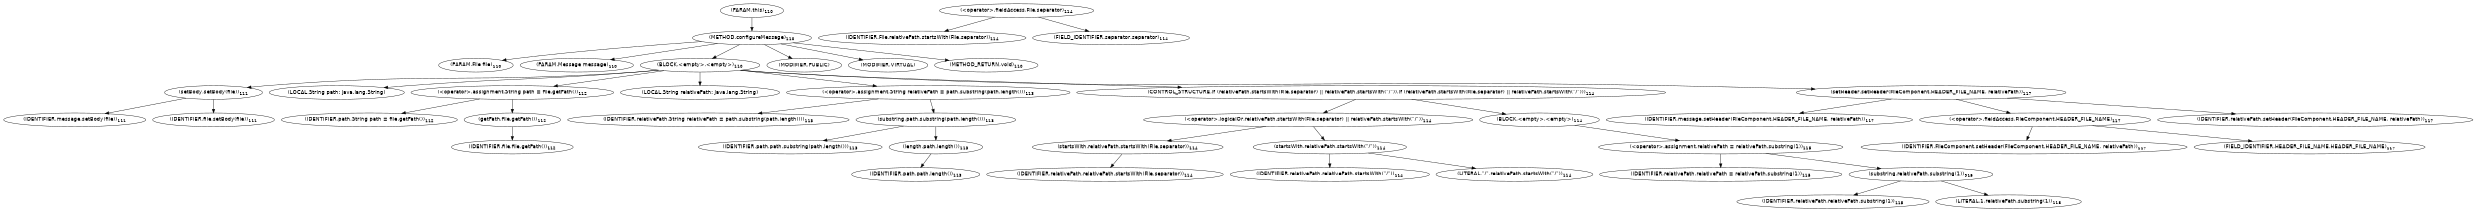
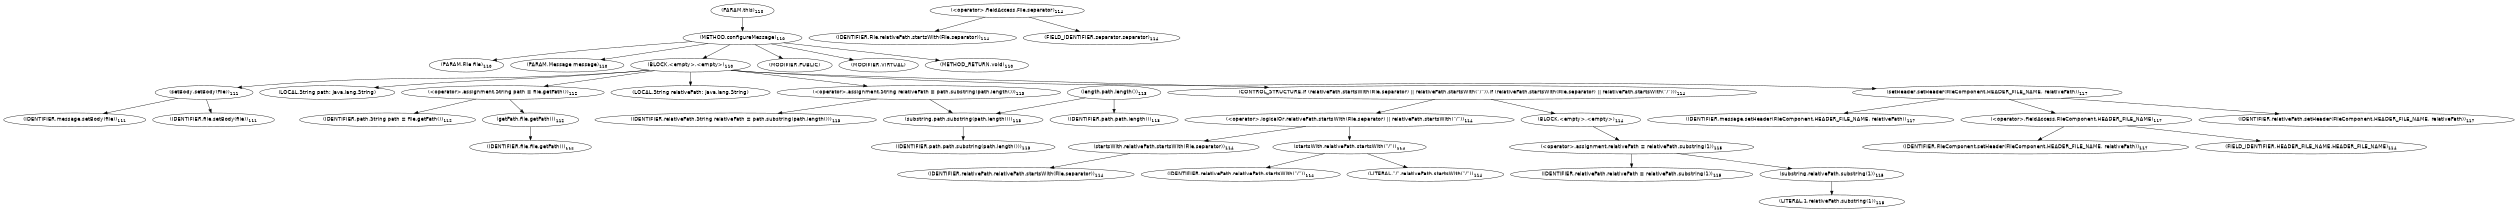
  digraph {
    fontname="DejaVu Sans"
    node [fontname="DejaVu Sans"]
    edge [fontname="DejaVu Sans"]
    n1 [label=<(METHOD,configureMessage)<SUB>110</SUB>>]
    n2 [label=<(PARAM,File file)<SUB>110</SUB>>]
    n3 [label=<(PARAM,Message message)<SUB>110</SUB>>]
    n4 [label=<(BLOCK,&lt;empty&gt;,&lt;empty&gt;)<SUB>110</SUB>>]
    n5 [label=<(MODIFIER,PUBLIC)>]
    n6 [label=<(MODIFIER,VIRTUAL)>]
    n7 [label=<(METHOD_RETURN,void)<SUB>110</SUB>>]
    n8 [label=<(PARAM,this)<SUB>110</SUB>>]
    n9 [label=<(setBody,setBody(file))<SUB>111</SUB>>]
    n10 [label=<(LOCAL,String path: java.lang.String)>]
    n11 [label=<(&lt;operator&gt;.assignment,String path = file.getPath())<SUB>112</SUB>>]
    n12 [label=<(LOCAL,String relativePath: java.lang.String)>]
    n13 [label=<(&lt;operator&gt;.assignment,String relativePath = path.substring(path.length()))<SUB>113</SUB>>]
    n14 [label=<(CONTROL_STRUCTURE,if (relativePath.startsWith(File.separator) || relativePath.startsWith(&quot;/&quot;)),if (relativePath.startsWith(File.separator) || relativePath.startsWith(&quot;/&quot;)))<SUB>114</SUB>>]
    n15 [label=<(setHeader,setHeader(FileComponent.HEADER_FILE_NAME, relativePath))<SUB>117</SUB>>]
    n16 [label=<(IDENTIFIER,message,setBody(file))<SUB>111</SUB>>]
    n17 [label=<(IDENTIFIER,file,setBody(file))<SUB>111</SUB>>]
    n18 [label=<(IDENTIFIER,path,String path = file.getPath())<SUB>112</SUB>>]
    n19 [label=<(getPath,file.getPath())<SUB>112</SUB>>]
    n20 [label=<(IDENTIFIER,relativePath,String relativePath = path.substring(path.length()))<SUB>113</SUB>>]
    n21 [label=<(substring,path.substring(path.length()))<SUB>113</SUB>>]
    n22 [label=<(&lt;operator&gt;.logicalOr,relativePath.startsWith(File.separator) || relativePath.startsWith(&quot;/&quot;))<SUB>114</SUB>>]
    n23 [label=<(BLOCK,&lt;empty&gt;,&lt;empty&gt;)<SUB>114</SUB>>]
    n24 [label=<(IDENTIFIER,message,setHeader(FileComponent.HEADER_FILE_NAME, relativePath))<SUB>117</SUB>>]
    n25 [label=<(&lt;operator&gt;.fieldAccess,FileComponent.HEADER_FILE_NAME)<SUB>117</SUB>>]
    n26 [label=<(IDENTIFIER,relativePath,setHeader(FileComponent.HEADER_FILE_NAME, relativePath))<SUB>117</SUB>>]
    n27 [label=<(IDENTIFIER,file,file.getPath())<SUB>112</SUB>>]
    n28 [label=<(IDENTIFIER,path,path.substring(path.length()))<SUB>113</SUB>>]
    n29 [label=<(length,path.length())<SUB>113</SUB>>]
    n30 [label=<(IDENTIFIER,path,path.length())<SUB>113</SUB>>]
    n31 [label=<(startsWith,relativePath.startsWith(File.separator))<SUB>114</SUB>>]
    n32 [label=<(startsWith,relativePath.startsWith(&quot;/&quot;))<SUB>114</SUB>>]
    n33 [label=<(&lt;operator&gt;.assignment,relativePath = relativePath.substring(1))<SUB>115</SUB>>]
    n34 [label=<(IDENTIFIER,relativePath,relativePath.startsWith(File.separator))<SUB>114</SUB>>]
    n35 [label=<(IDENTIFIER,relativePath,relativePath.startsWith(&quot;/&quot;))<SUB>114</SUB>>]
    n36 [label=<(LITERAL,&quot;/&quot;,relativePath.startsWith(&quot;/&quot;))<SUB>114</SUB>>]
    n37 [label=<(&lt;operator&gt;.fieldAccess,File.separator)<SUB>114</SUB>>]
    n38 [label=<(IDENTIFIER,File,relativePath.startsWith(File.separator))<SUB>114</SUB>>]
    n39 [label=<(FIELD_IDENTIFIER,separator,separator)<SUB>114</SUB>>]
    n40 [label=<(IDENTIFIER,relativePath,relativePath = relativePath.substring(1))<SUB>115</SUB>>]
-   n41 [label=<(substring,relativePath.substring(1))<SUB>915</SUB>>]
-   n42 [label=<(IDENTIFIER,relativePath,relativePath.substring(1))<SUB>115</SUB>>]
+   n41 [label=<(substring,relativePath.substring(1))<SUB>115</SUB>>]
    n43 [label=<(LITERAL,1,relativePath.substring(1))<SUB>115</SUB>>]
    n44 [label=<(IDENTIFIER,FileComponent,setHeader(FileComponent.HEADER_FILE_NAME, relativePath))<SUB>117</SUB>>]
-   n45 [label=<(FIELD_IDENTIFIER,HEADER_FILE_NAME,HEADER_FILE_NAME)<SUB>117</SUB>>]
+   n45 [label=<(FIELD_IDENTIFIER,HEADER_FILE_NAME,HEADER_FILE_NAME)<SUB>114</SUB>>]
    n1 -> n2
    n1 -> n3
    n1 -> n4
    n1 -> n5
    n1 -> n6
    n1 -> n7
    n4 -> n9
    n4 -> n10
    n4 -> n11
    n4 -> n12
    n4 -> n13
    n4 -> n14
    n4 -> n15
    n8 -> n1
    n9 -> n16
    n9 -> n17
    n11 -> n18
    n11 -> n19
    n13 -> n20
    n13 -> n21
    n14 -> n22
    n14 -> n23
    n15 -> n24
    n15 -> n25
    n15 -> n26
    n19 -> n27
    n21 -> n28
-   n21 -> n29
+   n29 -> n21
    n22 -> n31
    n22 -> n32
    n23 -> n33
    n25 -> n44
    n25 -> n45
    n29 -> n30
    n31 -> n34
    n32 -> n35
    n32 -> n36
    n33 -> n40
    n33 -> n41
    n37 -> n38
    n37 -> n39
-   n41 -> n42
    n41 -> n43
  }
